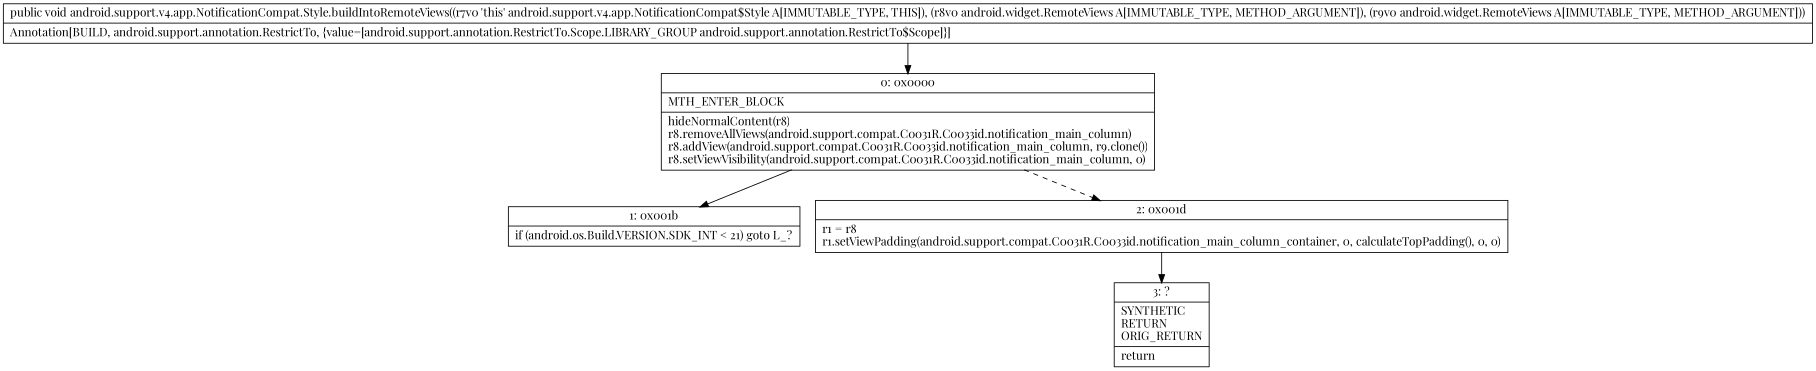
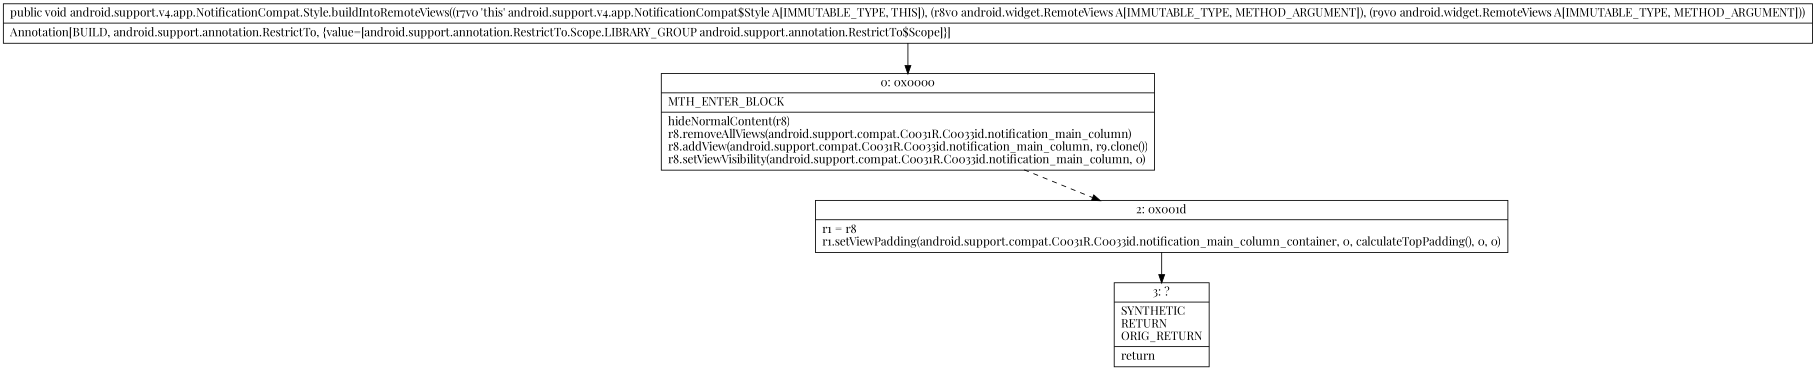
  digraph {
    fontname="Playfair Display"
    node [fontname="Playfair Display" shape=record]
    edge [fontname="Playfair Display"]
    n1 [label="{0\:\ 0x0000|MTH_ENTER_BLOCK\l|hideNormalContent(r8)\lr8.removeAllViews(android.support.compat.C0031R.C0033id.notification_main_column)\lr8.addView(android.support.compat.C0031R.C0033id.notification_main_column, r9.clone())\lr8.setViewVisibility(android.support.compat.C0031R.C0033id.notification_main_column, 0)\l}"]
-   n2 [label="{1\:\ 0x001b|if (android.os.Build.VERSION.SDK_INT \< 21) goto L_?\l}"]
    n3 [label="{2\:\ 0x001d|r1 = r8\lr1.setViewPadding(android.support.compat.C0031R.C0033id.notification_main_column_container, 0, calculateTopPadding(), 0, 0)\l}"]
    n4 [label="{3\:\ ?|SYNTHETIC\lRETURN\lORIG_RETURN\l|return\l}"]
    n5 [label="{public void android.support.v4.app.NotificationCompat.Style.buildIntoRemoteViews((r7v0 'this' android.support.v4.app.NotificationCompat$Style A[IMMUTABLE_TYPE, THIS]), (r8v0 android.widget.RemoteViews A[IMMUTABLE_TYPE, METHOD_ARGUMENT]), (r9v0 android.widget.RemoteViews A[IMMUTABLE_TYPE, METHOD_ARGUMENT]))  | Annotation[BUILD, android.support.annotation.RestrictTo, \{value=[android.support.annotation.RestrictTo.Scope.LIBRARY_GROUP android.support.annotation.RestrictTo$Scope]\}]\l}"]
-   n1 -> n2
    n1 -> n3 [style=dashed]
    n3 -> n4
    n5 -> n1
  }
